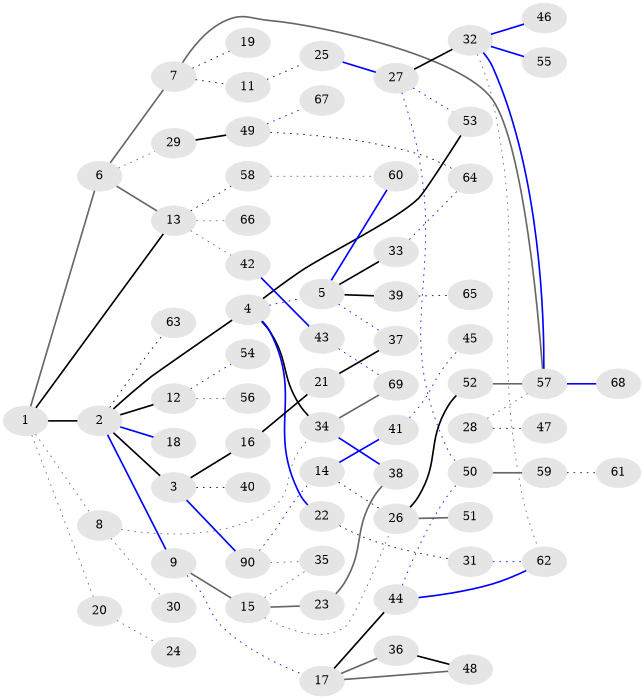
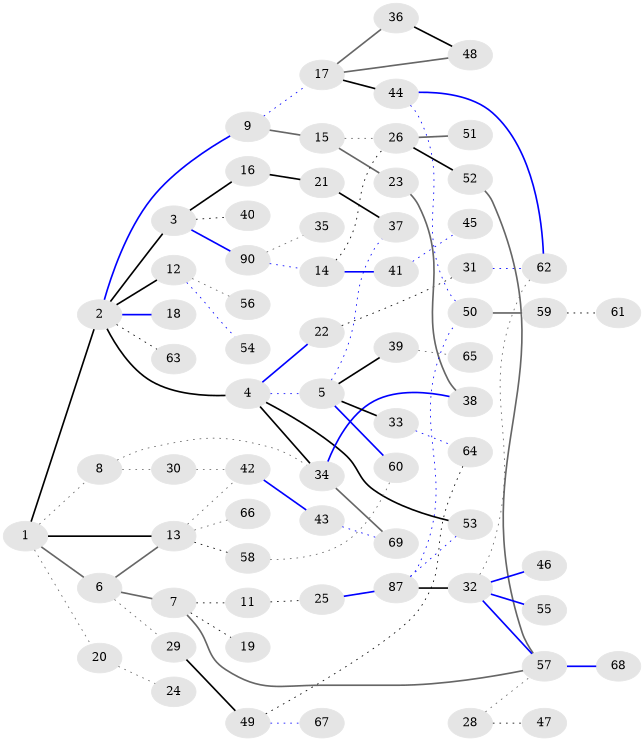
  graph {
    rankdir=LR
    node [color=gray90 style=filled]
    edge [color=black style=bold]
    1
    2
    6
    8
    13
    20
    3
    4
    9
    12
    18
    63
    7
    29
    34
    30
    42
    58
    66
    24
    n21 [label=90]
    16
    40
    5
    22
    53
    15
    17
    54
    56
    14
    35
    21
    33
    37
    39
    60
    31
    38
    69
    64
    65
    11
    19
    57
    49
    25
    68
    26
    23
    36
    44
    48
    41
-   27
+   27 [label=87]
    43
    51
    52
    45
    28
    47
    50
    62
    32
    46
    55
    59
    67
    61
    1 -- 2
    1 -- 6 [color=gray40]
    1 -- 8 [color=gray40 style=dotted]
    1 -- 13
    1 -- 20 [color=gray40 style=dotted]
    2 -- 3
    2 -- 4
    2 -- 9 [color=blue]
    2 -- 12
    2 -- 18 [color=blue]
    2 -- 63 [style=dotted]
    6 -- 13 [color=gray40]
    6 -- 7 [color=gray40]
    6 -- 29 [color=gray40 style=dotted]
    8 -- 34 [color=gray40 style=dotted]
    8 -- 30 [color=gray40 style=dotted]
    13 -- 42 [color=gray40 style=dotted]
    13 -- 58 [style=dotted]
    13 -- 66 [color=gray40 style=dotted]
    20 -- 24 [color=gray40 style=dotted]
    3 -- n21 [color=blue]
    3 -- 16
    3 -- 40 [style=dotted]
    4 -- 34
    4 -- 5 [color=blue style=dotted]
    4 -- 22 [color=blue]
    4 -- 53
    9 -- 15 [color=gray40]
    9 -- 17 [color=blue style=dotted]
    12 -- 54 [color=blue style=dotted]
    12 -- 56 [color=gray40 style=dotted]
    7 -- 11 [style=dotted]
    7 -- 19 [style=dotted]
    7 -- 57 [color=gray40]
    29 -- 49
    34 -- 38 [color=blue]
    34 -- 69 [color=gray40]
+   30 -- 42 [color=gray40 style=dotted]
    42 -- 43 [color=blue]
    58 -- 60 [color=gray40 style=dotted]
    n21 -- 14 [color=blue style=dotted]
    n21 -- 35 [color=gray40 style=dotted]
    16 -- 21
    5 -- 33
    5 -- 37 [color=blue style=dotted]
    5 -- 39
    5 -- 60 [color=blue]
    22 -- 31 [style=dotted]
-   15 -- 35 [color=gray40 style=dotted]
    15 -- 26 [color=gray40 style=dotted]
    15 -- 23 [color=gray40]
    17 -- 36 [color=gray40]
    17 -- 44
    17 -- 48 [color=gray40]
    14 -- 26 [style=dotted]
    14 -- 41 [color=blue]
    21 -- 37
    33 -- 64 [color=blue style=dotted]
-   39 -- 65 [style=dotted]
+   39 -- 65 [color=gray40 style=dotted]
    31 -- 62 [color=blue style=dotted]
    11 -- 25 [style=dotted]
    57 -- 68 [color=blue]
    49 -- 64 [style=dotted]
    49 -- 67 [color=blue style=dotted]
    25 -- 27 [color=blue]
    26 -- 51 [color=gray40]
    26 -- 52
    23 -- 38 [color=gray40]
    36 -- 48
    44 -- 50 [color=blue style=dotted]
    44 -- 62 [color=blue]
    41 -- 45 [color=blue style=dotted]
    27 -- 53 [color=blue style=dotted]
    27 -- 50 [color=blue style=dotted]
    27 -- 32
    43 -- 69 [color=blue style=dotted]
    52 -- 57 [color=gray40]
    28 -- 57 [color=gray40 style=dotted]
    28 -- 47 [style=dotted]
    50 -- 59 [color=gray40]
    32 -- 57 [color=blue]
    32 -- 62 [color=gray40 style=dotted]
    32 -- 46 [color=blue]
    32 -- 55 [color=blue]
    59 -- 61 [style=dotted]
  }
